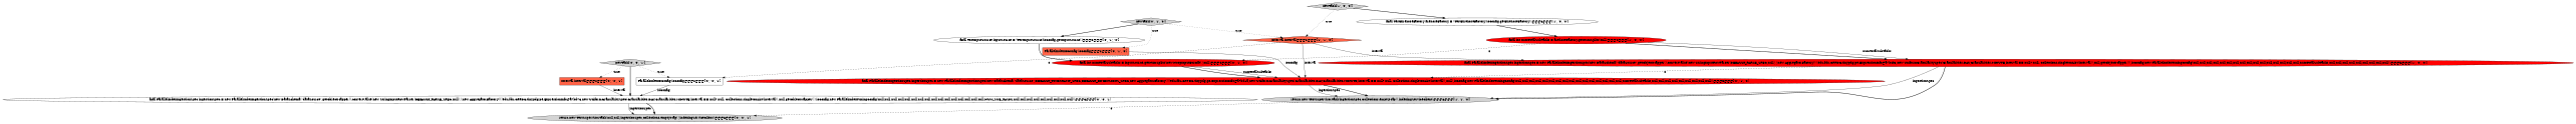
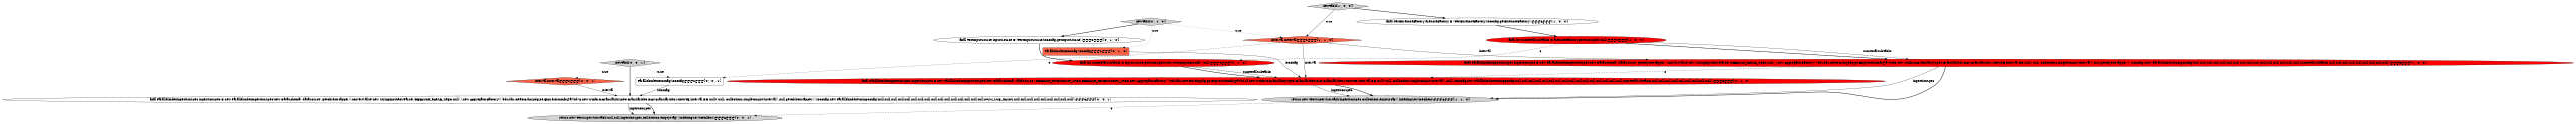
  digraph {
    node [fillcolor=lightgray shape=ellipse style=filled]
    edge [style=bold]
    n1 [label="newTask['0', '0', '1']" shape=diamond]
-   n2 [fillcolor=tomato label="Interval interval@@@2@@@['0', '0', '1']" shape=box]
+   n2 [fillcolor=tomato label="Interval interval@@@2@@@['0', '0', '1']" shape=diamond]
    n3 [fillcolor=white label="ParallelIndexIOConfig ioConfig@@@2@@@['0', '0', '1']" shape=box]
    n4 [fillcolor=white label="final ParallelIndexIngestionSpec ingestionSpec = new ParallelIndexIngestionSpec(new DataSchema(\"dataSource\",getObjectMapper().convertValue(new StringInputRowParser(DEFAULT_PARSE_SPEC,null),),new AggregatorFactory((((edu.fdu.CPPDG.tinypdg.pe.ExpressionInfo@a7bd73,new UniformGranularitySpec(Granularities.DAY,Granularities.MINUTE,interval == null? null: Collections.singletonList(interval)),null,getObjectMapper()),ioConfig,new ParallelIndexTuningConfig(null,null,null,null,null,null,null,null,null,null,null,null,null,null,null,null,NUM_SUB_TASKS,null,null,null,null,null,null,null,null,null))@@@3@@@['0', '0', '1']"]
    n5 [label="return new TestSupervisorTask(null,null,ingestionSpec,Collections.emptyMap(),indexingServiceClient)@@@6@@@['0', '0', '1']"]
    n6 [label="newTask['0', '1', '0']" shape=diamond]
    n7 [fillcolor=tomato label="Interval interval@@@2@@@['1', '1', '0']" shape=diamond]
    n8 [fillcolor=tomato label="ParallelIndexIOConfig ioConfig@@@2@@@['0', '1', '0']" shape=box]
    n9 [fillcolor=white label="final TestInputSource inputSource = (TestInputSource)ioConfig.getInputSource()@@@3@@@['0', '1', '0']"]
    n10 [fillcolor=red label="final ParallelIndexIngestionSpec ingestionSpec = new ParallelIndexIngestionSpec(new DataSchema(\"dataSource\",DEFAULT_TIMESTAMP_SPEC,DEFAULT_DIMENSIONS_SPEC,new AggregatorFactory((((edu.fdu.CPPDG.tinypdg.pe.ExpressionInfo@a7bd1a,new UniformGranularitySpec(Granularities.DAY,Granularities.MINUTE,interval == null? null: Collections.singletonList(interval)),null),ioConfig,new ParallelIndexTuningConfig(null,null,null,null,null,null,null,null,null,null,null,null,null,null,null,null,numTotalSubTasks,null,null,null,null,null,null,null,null,null))@@@5@@@['0', '1', '0']"]
    n11 [fillcolor=red label="final ParallelIndexIngestionSpec ingestionSpec = new ParallelIndexIngestionSpec(new DataSchema(\"dataSource\",getObjectMapper().convertValue(new StringInputRowParser(DEFAULT_PARSE_SPEC,null),),new AggregatorFactory((((edu.fdu.CPPDG.tinypdg.pe.ExpressionInfo@a7bcb3,new UniformGranularitySpec(Granularities.DAY,Granularities.MINUTE,interval == null? null: Collections.singletonList(interval)),null,getObjectMapper()),ioConfig,new ParallelIndexTuningConfig(null,null,null,null,null,null,null,null,null,null,null,null,null,null,null,null,numTotalSubTasks,null,null,null,null,null,null,null,null,null))@@@5@@@['1', '0', '0']"]
    n12 [fillcolor=red label="final int numTotalSubTasks = inputSource.getNumSplits(new NoopInputFormat(),null)@@@4@@@['0', '1', '0']"]
    n13 [label="return new TestSupervisorTask(ingestionSpec,Collections.emptyMap(),indexingServiceClient)@@@8@@@['1', '1', '0']"]
    n14 [fillcolor=white label="final TestFirehoseFactory firehoseFactory = (TestFirehoseFactory)ioConfig.getFirehoseFactory()@@@3@@@['1', '0', '0']"]
    n15 [fillcolor=red label="final int numTotalSubTasks = firehoseFactory.getNumSplits(null)@@@4@@@['1', '0', '0']"]
    n16 [label="newTask['1', '0', '0']" shape=diamond]
    n1 -> n2 [label=true style=dotted]
    n1 -> n3 [label=true style=dotted]
    n1 -> n4
    n2 -> n4 [label=interval style=solid]
    n3 -> n4 [label=ioConfig style=solid]
    n4 -> n5
    n4 -> n5 [label=ingestionSpec style=solid]
    n6 -> n7 [label=true style=dotted]
    n6 -> n8 [label=true style=dotted]
    n6 -> n9
    n7 -> n3 [label=0 style=dashed]
    n7 -> n10 [label=interval style=solid]
    n7 -> n11 [label=interval style=solid]
    n8 -> n10 [label=ioConfig style=solid]
    n9 -> n12
    n10 -> n13
    n10 -> n13 [label=ingestionSpec style=solid]
    n11 -> n10 [label=0 style=dashed]
    n11 -> n13 [label=ingestionSpec style=solid]
    n11 -> n13
    n12 -> n10 [label=numTotalSubTasks style=solid]
    n12 -> n10
    n13 -> n5 [label=0 style=dashed]
    n14 -> n15
    n15 -> n11
    n15 -> n11 [label=numTotalSubTasks style=solid]
    n15 -> n12 [label=0 style=dashed]
-   n16 -> n7 [label=true style=dotted]
+   n16 -> n7 [label=true style=solid]
    n16 -> n14
  }
